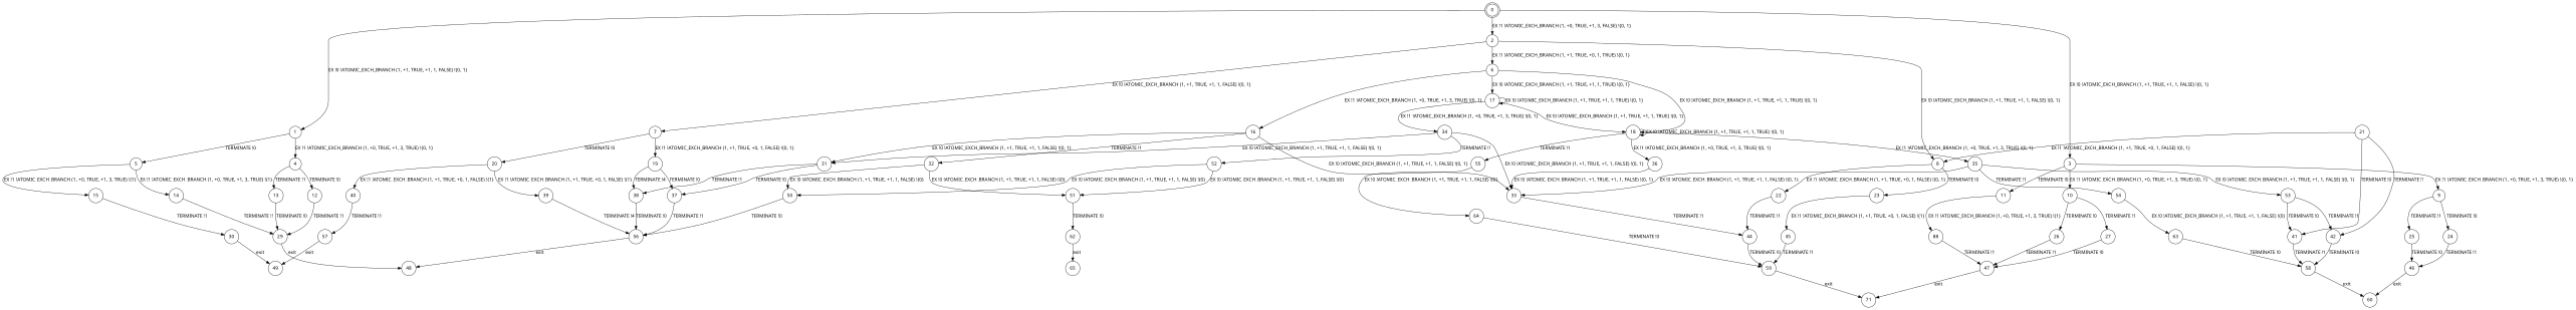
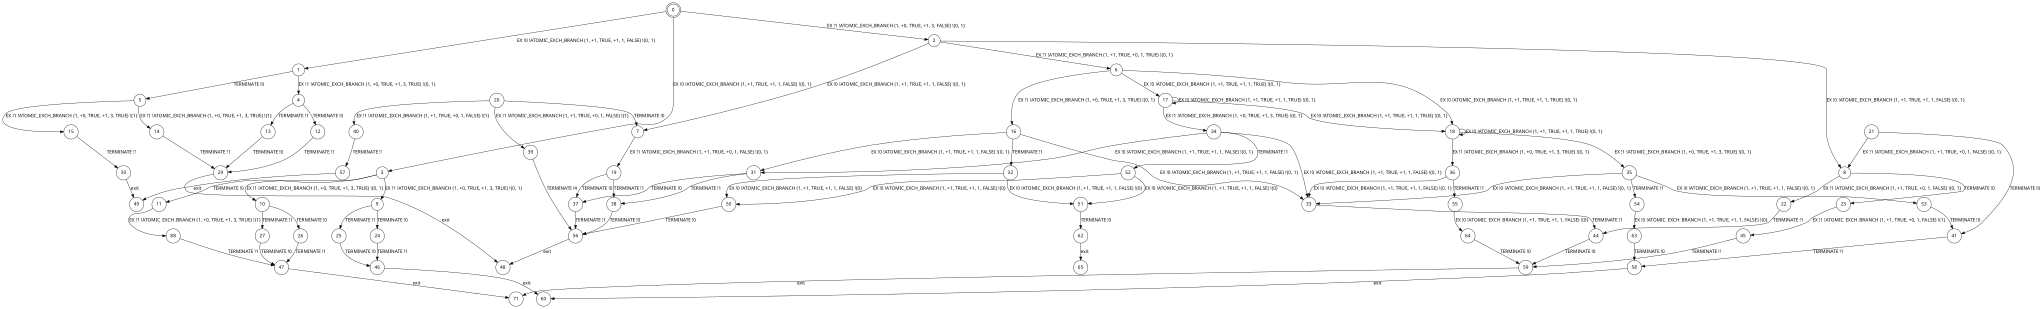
  digraph {
    fontname="Noto Sans"
    node [fontname="Noto Sans" shape=circle]
    edge [fontname="Noto Sans"]
    0 [peripheries=2]
    1
    2
    3
    4
    5
    6
    7
    8
    9
    10
    11
    12
    13
    14
    15
    16
    17
    18
    19
    20
    22
    23
    24
    25
    26
    27
    n28 [label=88]
    29
    30
    31
    32
    33
    34
    35
    36
    37
    38
    39
    40
    21
    41
-   42
    44
    45
    46
    47
    48
    49
    50
    51
    52
    53
    54
    55
    56
    57
    58
    59
    60
    n61 [label=71]
    62
    63
    64
    65
    0 -> 1 [label="EX !0 !ATOMIC_EXCH_BRANCH (1, +1, TRUE, +1, 1, FALSE) !{0, 1}"]
    0 -> 2 [label="EX !1 !ATOMIC_EXCH_BRANCH (1, +0, TRUE, +1, 3, FALSE) !{0, 1}"]
    0 -> 3 [label="EX !0 !ATOMIC_EXCH_BRANCH (1, +1, TRUE, +1, 1, FALSE) !{0, 1}"]
    1 -> 4 [label="EX !1 !ATOMIC_EXCH_BRANCH (1, +0, TRUE, +1, 3, TRUE) !{0, 1}"]
    1 -> 5 [label="TERMINATE !0"]
    2 -> 6 [label="EX !1 !ATOMIC_EXCH_BRANCH (1, +1, TRUE, +0, 1, TRUE) !{0, 1}"]
    2 -> 7 [label="EX !0 !ATOMIC_EXCH_BRANCH (1, +1, TRUE, +1, 1, FALSE) !{0, 1}"]
    2 -> 8 [label="EX !0 !ATOMIC_EXCH_BRANCH (1, +1, TRUE, +1, 1, FALSE) !{0, 1}"]
    3 -> 9 [label="EX !1 !ATOMIC_EXCH_BRANCH (1, +0, TRUE, +1, 3, TRUE) !{0, 1}"]
    3 -> 10 [label="EX !1 !ATOMIC_EXCH_BRANCH (1, +0, TRUE, +1, 3, TRUE) !{0, 1}"]
    3 -> 11 [label="TERMINATE !0"]
    4 -> 12 [label="TERMINATE !0"]
    4 -> 13 [label="TERMINATE !1"]
    5 -> 14 [label="EX !1 !ATOMIC_EXCH_BRANCH (1, +0, TRUE, +1, 3, TRUE) !{1}"]
    5 -> 15 [label="EX !1 !ATOMIC_EXCH_BRANCH (1, +0, TRUE, +1, 3, TRUE) !{1}"]
    6 -> 16 [label="EX !1 !ATOMIC_EXCH_BRANCH (1, +0, TRUE, +1, 3, TRUE) !{0, 1}"]
    6 -> 17 [label="EX !0 !ATOMIC_EXCH_BRANCH (1, +1, TRUE, +1, 1, TRUE) !{0, 1}"]
    6 -> 18 [label="EX !0 !ATOMIC_EXCH_BRANCH (1, +1, TRUE, +1, 1, TRUE) !{0, 1}"]
    7 -> 19 [label="EX !1 !ATOMIC_EXCH_BRANCH (1, +1, TRUE, +0, 1, FALSE) !{0, 1}"]
-   7 -> 20 [label="TERMINATE !0"]
+   20 -> 7 [label="TERMINATE !0"]
    8 -> 22 [label="EX !1 !ATOMIC_EXCH_BRANCH (1, +1, TRUE, +0, 1, FALSE) !{0, 1}"]
    8 -> 23 [label="TERMINATE !0"]
    9 -> 24 [label="TERMINATE !0"]
    9 -> 25 [label="TERMINATE !1"]
    10 -> 26 [label="TERMINATE !0"]
    10 -> 27 [label="TERMINATE !1"]
    11 -> n28 [label="EX !1 !ATOMIC_EXCH_BRANCH (1, +0, TRUE, +1, 3, TRUE) !{1}"]
    12 -> 29 [label="TERMINATE !1"]
    13 -> 29 [label="TERMINATE !0"]
    14 -> 29 [label="TERMINATE !1"]
    15 -> 30 [label="TERMINATE !1"]
    16 -> 31 [label="EX !0 !ATOMIC_EXCH_BRANCH (1, +1, TRUE, +1, 1, FALSE) !{0, 1}"]
    16 -> 32 [label="TERMINATE !1"]
    16 -> 33 [label="EX !0 !ATOMIC_EXCH_BRANCH (1, +1, TRUE, +1, 1, FALSE) !{0, 1}"]
    17 -> 17 [label="EX !0 !ATOMIC_EXCH_BRANCH (1, +1, TRUE, +1, 1, TRUE) !{0, 1}"]
    17 -> 18 [label="EX !0 !ATOMIC_EXCH_BRANCH (1, +1, TRUE, +1, 1, TRUE) !{0, 1}"]
    17 -> 34 [label="EX !1 !ATOMIC_EXCH_BRANCH (1, +0, TRUE, +1, 3, TRUE) !{0, 1}"]
    18 -> 18 [label="EX !0 !ATOMIC_EXCH_BRANCH (1, +1, TRUE, +1, 1, TRUE) !{0, 1}"]
    18 -> 35 [label="EX !1 !ATOMIC_EXCH_BRANCH (1, +0, TRUE, +1, 3, TRUE) !{0, 1}"]
    18 -> 36 [label="EX !1 !ATOMIC_EXCH_BRANCH (1, +0, TRUE, +1, 3, TRUE) !{0, 1}"]
    19 -> 37 [label="TERMINATE !0"]
-   19 -> 38 [label="TERMINATE !4"]
+   19 -> 38 [label="TERMINATE !1"]
    20 -> 39 [label="EX !1 !ATOMIC_EXCH_BRANCH (1, +1, TRUE, +0, 1, FALSE) !{1}"]
    20 -> 40 [label="EX !1 !ATOMIC_EXCH_BRANCH (1, +1, TRUE, +0, 1, FALSE) !{1}"]
    22 -> 44 [label="TERMINATE !1"]
    23 -> 45 [label="EX !1 !ATOMIC_EXCH_BRANCH (1, +1, TRUE, +0, 1, FALSE) !{1}"]
    24 -> 46 [label="TERMINATE !1"]
    25 -> 46 [label="TERMINATE !0"]
    26 -> 47 [label="TERMINATE !1"]
    27 -> 47 [label="TERMINATE !0"]
    n28 -> 47 [label="TERMINATE !1"]
    29 -> 48 [label=exit]
    30 -> 49 [label=exit]
    31 -> 37 [label="TERMINATE !0"]
    31 -> 38 [label="TERMINATE !1"]
    32 -> 50 [label="EX !0 !ATOMIC_EXCH_BRANCH (1, +1, TRUE, +1, 1, FALSE) !{0}"]
    32 -> 51 [label="EX !0 !ATOMIC_EXCH_BRANCH (1, +1, TRUE, +1, 1, FALSE) !{0}"]
    33 -> 44 [label="TERMINATE !1"]
    34 -> 31 [label="EX !0 !ATOMIC_EXCH_BRANCH (1, +1, TRUE, +1, 1, FALSE) !{0, 1}"]
    34 -> 33 [label="EX !0 !ATOMIC_EXCH_BRANCH (1, +1, TRUE, +1, 1, FALSE) !{0, 1}"]
    34 -> 52 [label="TERMINATE !1"]
    35 -> 33 [label="EX !0 !ATOMIC_EXCH_BRANCH (1, +1, TRUE, +1, 1, FALSE) !{0, 1}"]
    35 -> 53 [label="EX !0 !ATOMIC_EXCH_BRANCH (1, +1, TRUE, +1, 1, FALSE) !{0, 1}"]
    35 -> 54 [label="TERMINATE !1"]
    36 -> 33 [label="EX !0 !ATOMIC_EXCH_BRANCH (1, +1, TRUE, +1, 1, FALSE) !{0, 1}"]
-   18 -> 55 [label="TERMINATE !1"]
+   36 -> 55 [label="TERMINATE !1"]
    37 -> 56 [label="TERMINATE !1"]
    38 -> 56 [label="TERMINATE !0"]
    39 -> 56 [label="TERMINATE !4"]
    40 -> 57 [label="TERMINATE !1"]
    21 -> 8 [label="EX !1 !ATOMIC_EXCH_BRANCH (1, +1, TRUE, +0, 1, FALSE) !{0, 1}"]
    21 -> 41 [label="TERMINATE !0"]
-   21 -> 42 [label="TERMINATE !1"]
    41 -> 58 [label="TERMINATE !1"]
-   42 -> 58 [label="TERMINATE !0"]
    44 -> 59 [label="TERMINATE !0"]
    45 -> 59 [label="TERMINATE !1"]
    46 -> 60 [label=exit]
    47 -> n61 [label=exit]
    50 -> 56 [label="TERMINATE !0"]
    51 -> 62 [label="TERMINATE !0"]
    52 -> 50 [label="EX !0 !ATOMIC_EXCH_BRANCH (1, +1, TRUE, +1, 1, FALSE) !{0}"]
    52 -> 51 [label="EX !0 !ATOMIC_EXCH_BRANCH (1, +1, TRUE, +1, 1, FALSE) !{0}"]
    53 -> 41 [label="TERMINATE !0"]
-   53 -> 42 [label="TERMINATE !1"]
    54 -> 63 [label="EX !0 !ATOMIC_EXCH_BRANCH (1, +1, TRUE, +1, 1, FALSE) !{0}"]
    55 -> 64 [label="EX !0 !ATOMIC_EXCH_BRANCH (1, +1, TRUE, +1, 1, FALSE) !{0}"]
    56 -> 48 [label=exit]
    57 -> 49 [label=exit]
    58 -> 60 [label=exit]
    59 -> n61 [label=exit]
    62 -> 65 [label=exit]
    63 -> 58 [label="TERMINATE !0"]
    64 -> 59 [label="TERMINATE !0"]
  }
